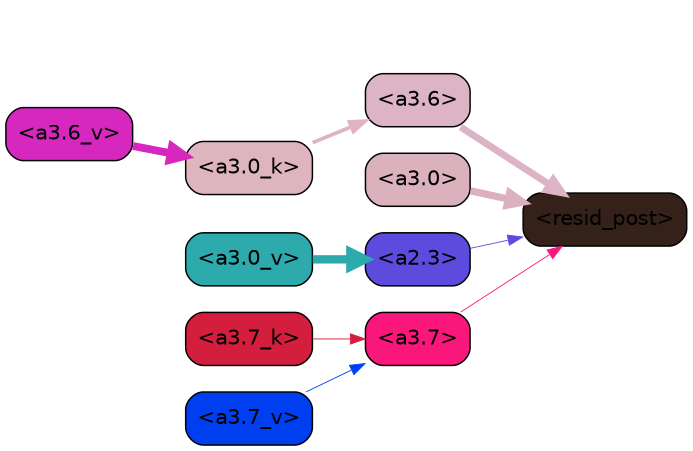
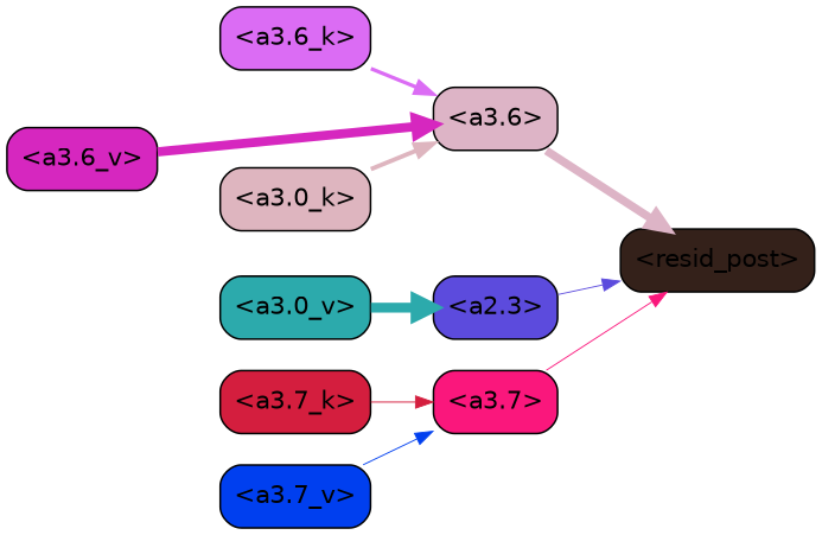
  strict digraph {
    rankdir=LR
    splines=true
    node [color=black fontname=Helvetica shape=box style="filled, rounded"]
    edge [penwidth=0.6]
    "<a3.7>" [fillcolor="#fa177c"]
    "<resid_post>" [fillcolor="#34211a"]
    "<a3.6>" [fillcolor="#ddb4c6"]
-   "<a3.0>" [fillcolor="#dab1bd"]
    "<a2.3>" [fillcolor="#5c4bdd"]
    "<a3.7_k>" [fillcolor="#d41e3e"]
+   "<a3.6_k>" [fillcolor="#db6cf4"]
    "<a3.0_k>" [fillcolor="#deb5bf"]
    "<a3.7_v>" [fillcolor="#003fef"]
    "<a3.6_v>" [fillcolor="#d627bf"]
    "<a3.0_v>" [fillcolor="#2caaac"]
    "<a3.7>" -> "<resid_post>" [color="#fa177c"]
    "<a3.6>" -> "<resid_post>" [color="#ddb4c6" penwidth=4.746312499046326]
-   "<a3.0>" -> "<resid_post>" [color="#dab1bd" penwidth=4.896343111991882]
    "<a2.3>" -> "<resid_post>" [color="#5c4bdd"]
    "<a3.7_k>" -> "<a3.7>" [color="#d41e3e"]
+   "<a3.6_k>" -> "<a3.6>" [color="#db6cf4" penwidth=2.13908451795578]
    "<a3.0_k>" -> "<a3.6>" [color="#deb5bf" penwidth=2.520303964614868]
    "<a3.7_v>" -> "<a3.7>" [color="#003fef"]
-   "<a3.6_v>" -> "<a3.0_k>" [color="#d627bf" penwidth=5.297133803367615]
+   "<a3.6_v>" -> "<a3.6>" [color="#d627bf" penwidth=5.297133803367615]
    "<a3.0_v>" -> "<a2.3>" [color="#2caaac" penwidth=5.680712580680847]
  }
